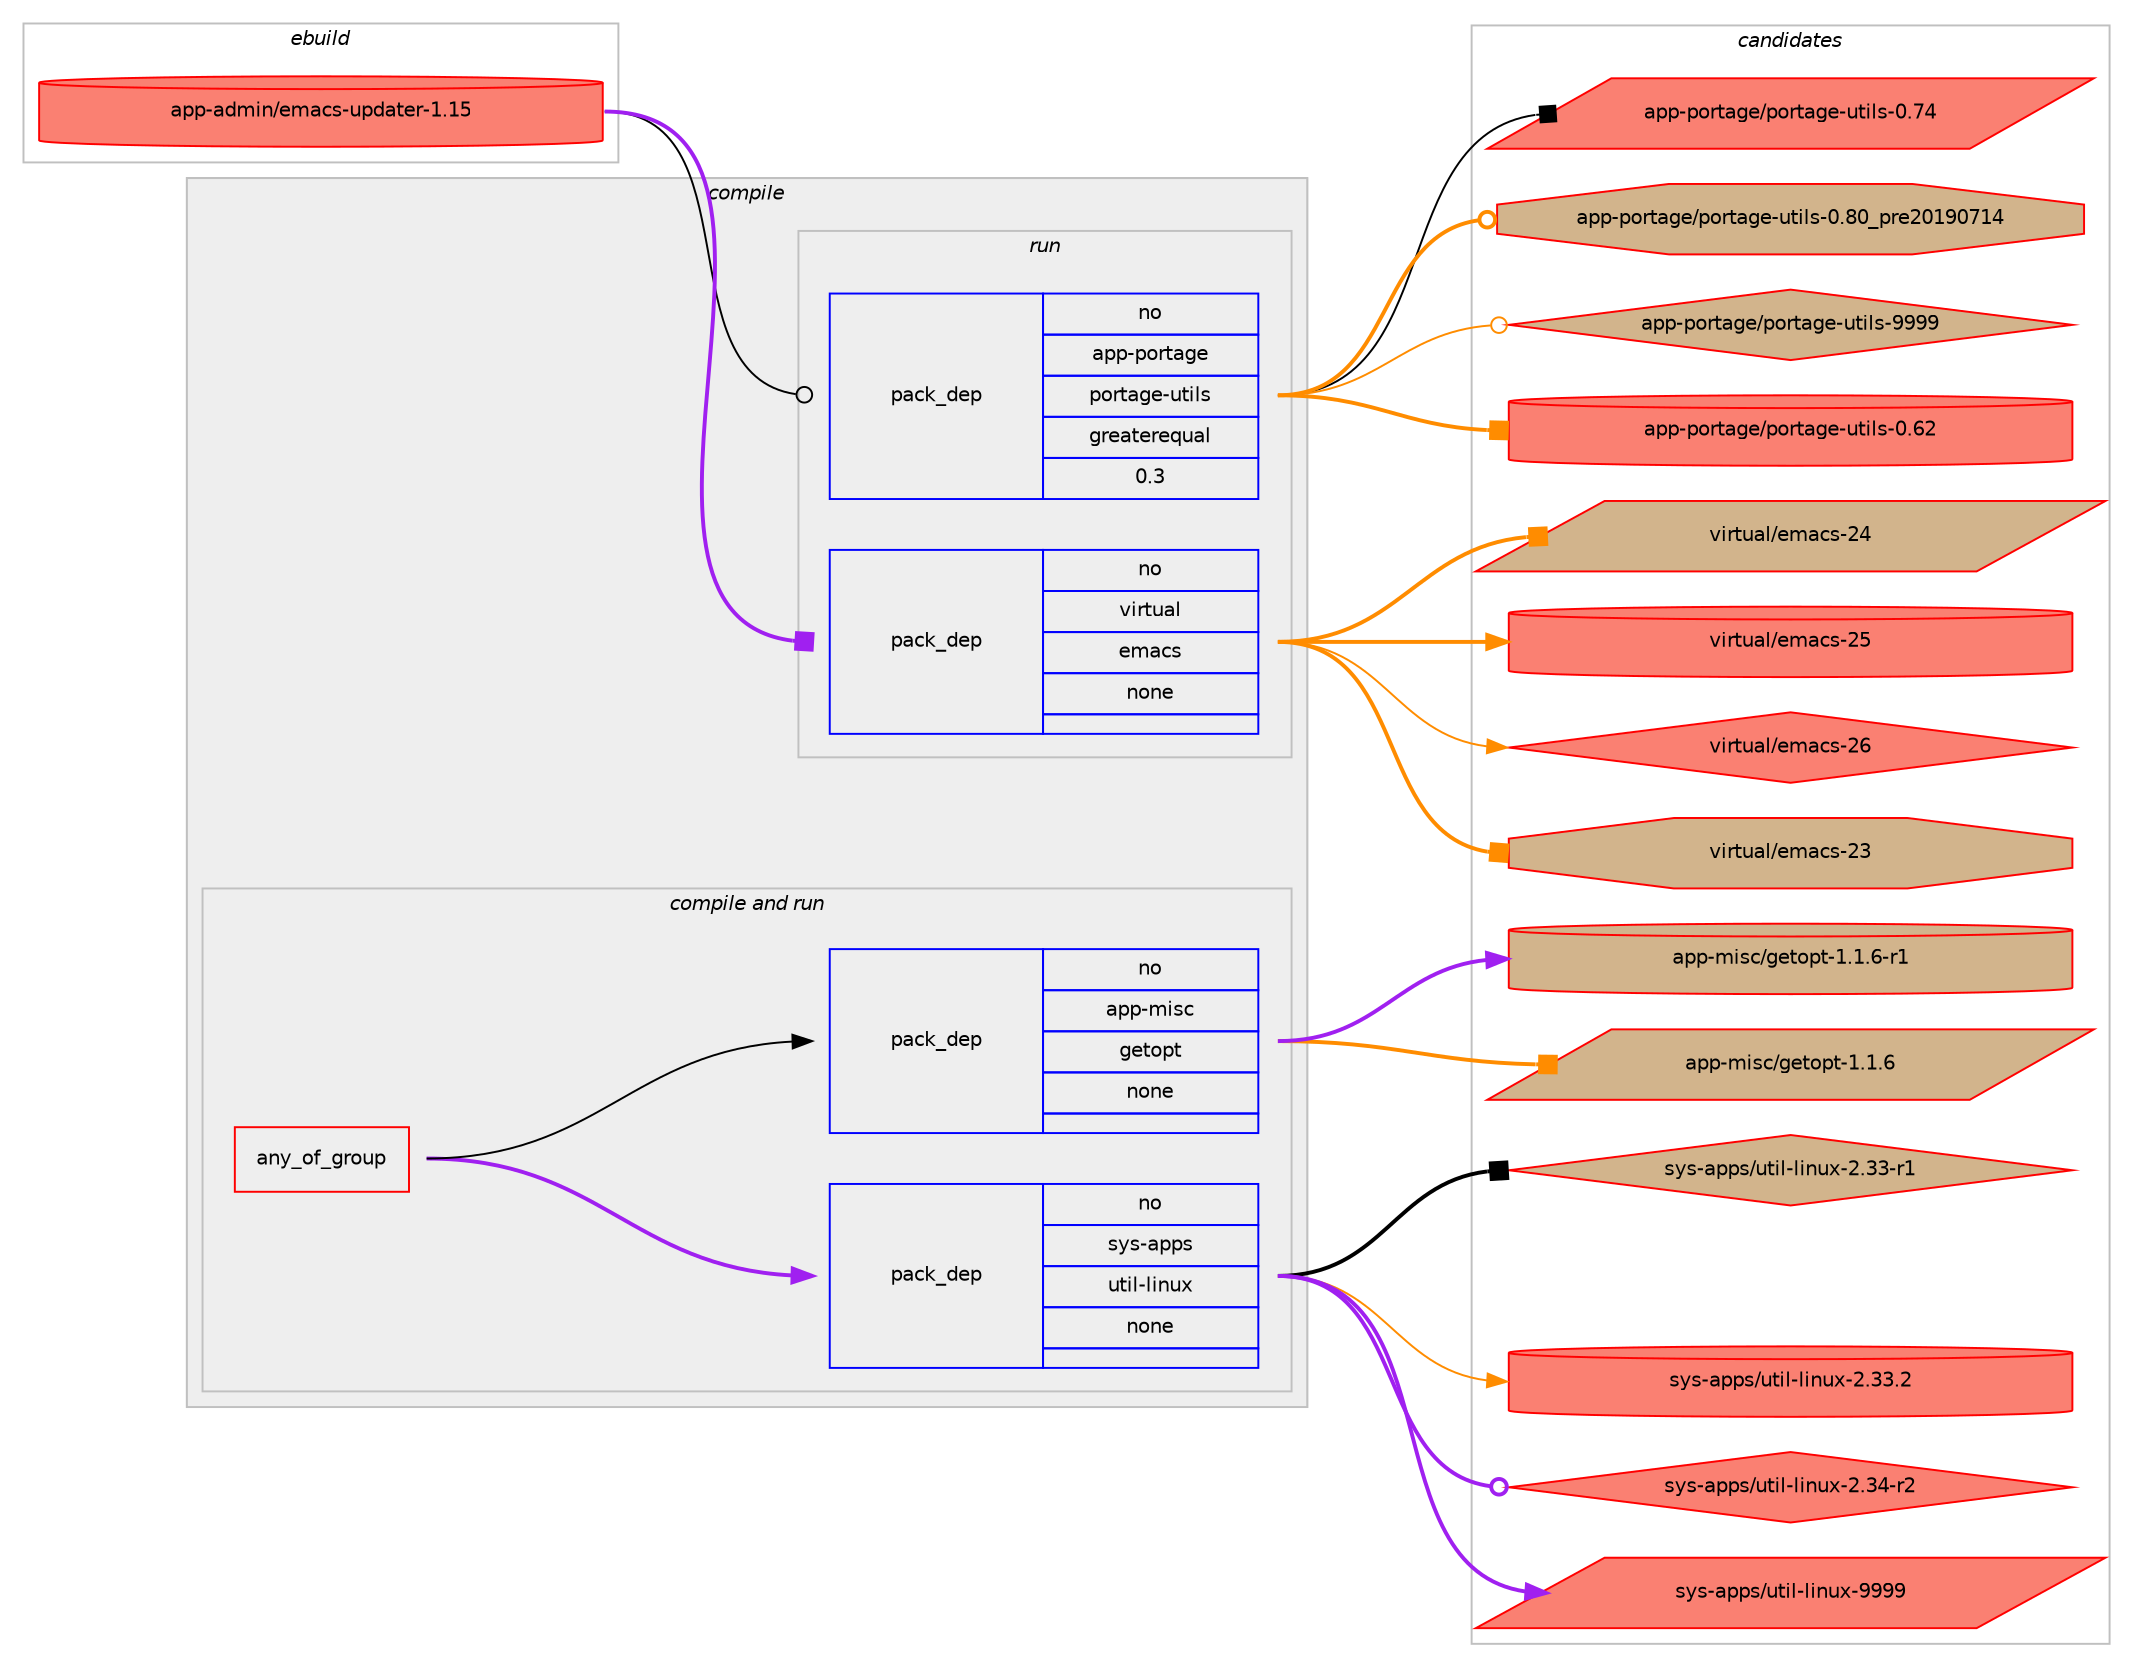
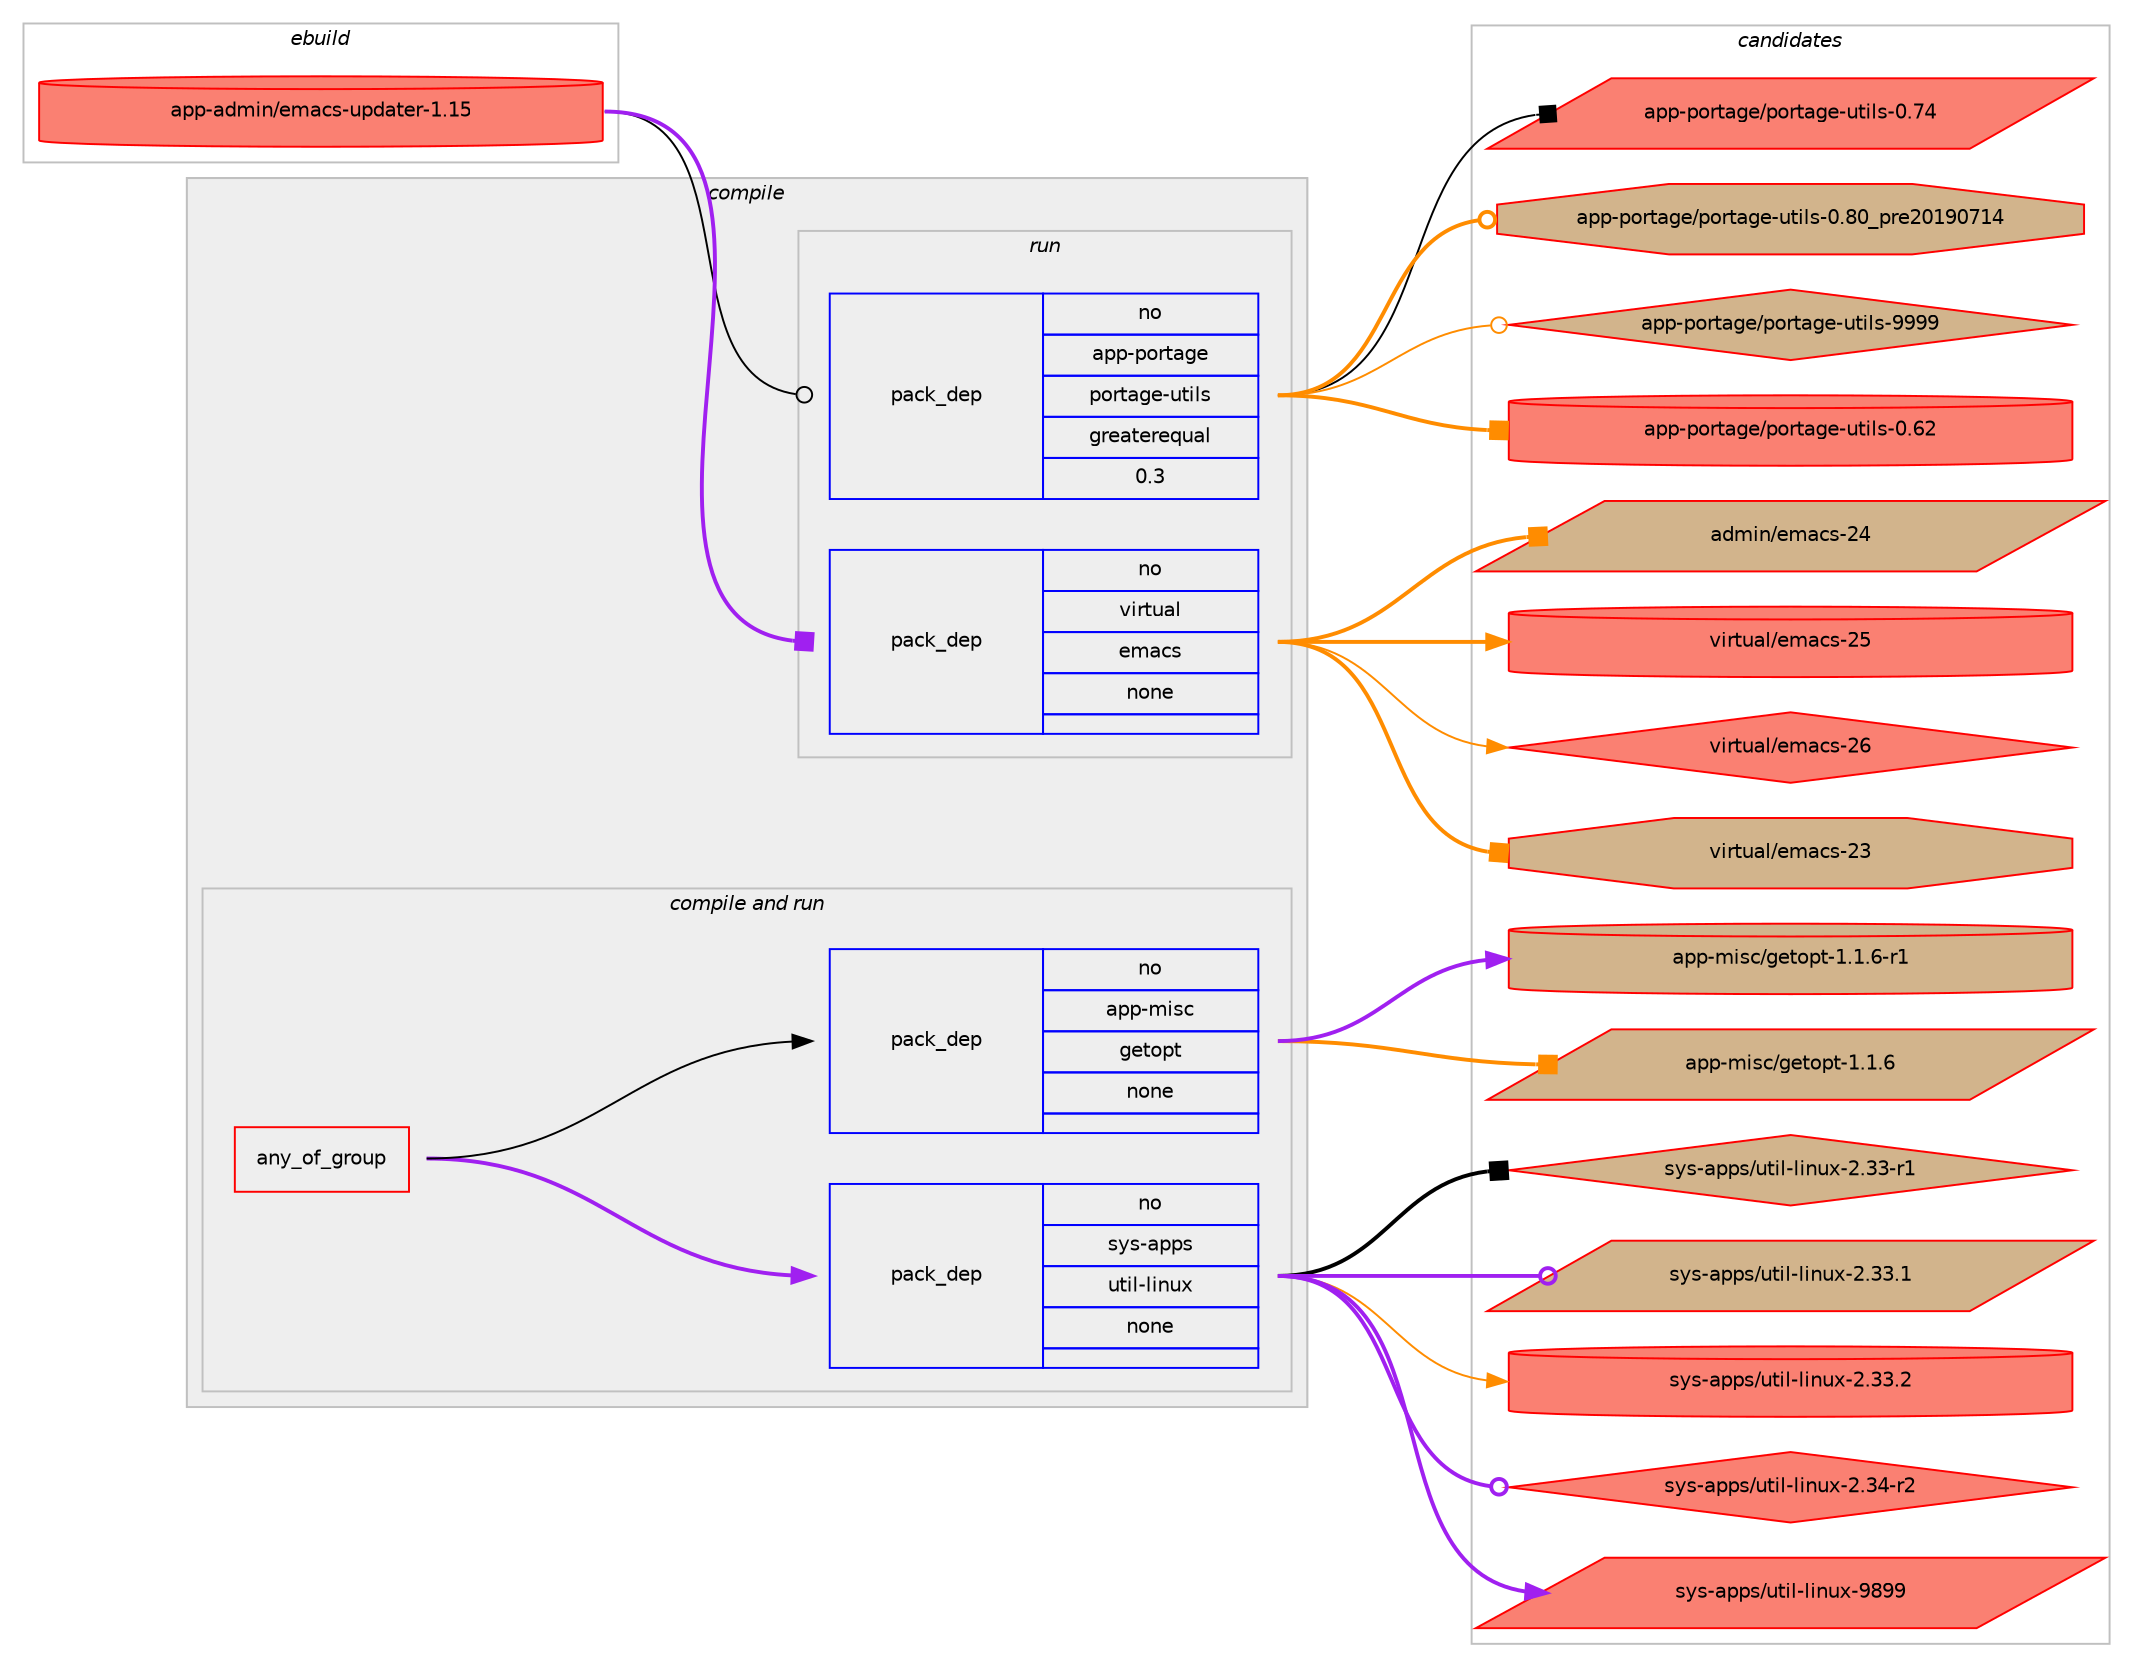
  digraph {
    compound=true
    concentrate=true
    fontname=Helvetica
    fontsize=10
    newrank=true
    rankdir=LR
    ranksep=1.5
    node [color=red fillcolor=salmon fontname=Helvetica fontsize=10 shape=cylinder style=filled]
    edge [arrowhead=box color=darkorange headport=w style=bold tailport=e weight=100]
    n1 [label="app-admin/emacs-updater-1.15" width=4]
    n2 [color=blue label=<<TABLE BORDER="0" CELLBORDER="1" CELLSPACING="0" CELLPADDING="4" WIDTH="220"><TR><TD ROWSPAN="6" CELLPADDING="30">pack_dep</TD></TR><TR><TD WIDTH="110">no</TD></TR><TR><TD>sys-apps</TD></TR><TR><TD>util-linux</TD></TR><TR><TD>none</TD></TR><TR><TD></TD></TR></TABLE>> shape=none fillcolor="" style=""]
    n3 [color=blue label=<<TABLE BORDER="0" CELLBORDER="1" CELLSPACING="0" CELLPADDING="4" WIDTH="220"><TR><TD ROWSPAN="6" CELLPADDING="30">pack_dep</TD></TR><TR><TD WIDTH="110">no</TD></TR><TR><TD>app-misc</TD></TR><TR><TD>getopt</TD></TR><TR><TD>none</TD></TR><TR><TD></TD></TR></TABLE>> shape=none fillcolor="" style=""]
    n4 [label=<<TABLE BORDER="0" CELLBORDER="1" CELLSPACING="0" CELLPADDING="4"><TR><TD CELLPADDING="10">any_of_group</TD></TR></TABLE>> shape=none fillcolor="" style=""]
    n5 [color=blue label=<<TABLE BORDER="0" CELLBORDER="1" CELLSPACING="0" CELLPADDING="4" WIDTH="220"><TR><TD ROWSPAN="6" CELLPADDING="30">pack_dep</TD></TR><TR><TD WIDTH="110">no</TD></TR><TR><TD>app-portage</TD></TR><TR><TD>portage-utils</TD></TR><TR><TD>greaterequal</TD></TR><TR><TD>0.3</TD></TR></TABLE>> shape=none fillcolor="" style=""]
    n6 [color=blue label=<<TABLE BORDER="0" CELLBORDER="1" CELLSPACING="0" CELLPADDING="4" WIDTH="220"><TR><TD ROWSPAN="6" CELLPADDING="30">pack_dep</TD></TR><TR><TD WIDTH="110">no</TD></TR><TR><TD>virtual</TD></TR><TR><TD>emacs</TD></TR><TR><TD>none</TD></TR><TR><TD></TD></TR></TABLE>> shape=none fillcolor="" style=""]
    n7 [fillcolor=tan label="sys-apps/util-linux-2.33-r1" shape=diamond width=4]
+   n8 [fillcolor=tan label="sys-apps/util-linux-2.33.1" shape=parallelogram width=4]
    n9 [label="sys-apps/util-linux-2.33.2" width=4]
    n10 [label="sys-apps/util-linux-2.34-r2" shape=diamond width=4]
-   n11 [label="sys-apps/util-linux-9999" shape=parallelogram width=4]
+   n11 [label="sys-apps/util-linux-9899" shape=parallelogram width=4]
    n12 [fillcolor=tan label="app-misc/getopt-1.1.6" shape=parallelogram width=4]
    n13 [fillcolor=tan label="app-misc/getopt-1.1.6-r1" width=4]
    n14 [label="app-portage/portage-utils-0.62" width=4]
    n15 [label="app-portage/portage-utils-0.74" shape=parallelogram width=4]
    n16 [fillcolor=tan label="app-portage/portage-utils-0.80_pre20190714" shape=octagon width=4]
    n17 [fillcolor=tan label="app-portage/portage-utils-9999" shape=diamond width=4]
    n18 [fillcolor=tan label="virtual/emacs-23" shape=octagon width=4]
-   n19 [fillcolor=tan label="virtual/emacs-24" shape=parallelogram width=4]
+   n19 [fillcolor=tan label="admin/emacs-24" shape=parallelogram width=4]
    n20 [label="virtual/emacs-25" width=4]
    n21 [label="virtual/emacs-26" shape=diamond width=4]
    subgraph cluster_1 {
      color=gray
      label=<<i>dependencies</i>>
      subgraph cluster_2 {
        color=gray
        fillcolor="#eeeeee"
        label=<<i>compile</i>>
        style=filled
      }
      subgraph cluster_3 {
        color=gray
        fillcolor="#eeeeee"
        label=<<i>compile and run</i>>
        style=filled
        subgraph sub_4 {
          color=gray
          fillcolor="#eeeeee"
          label=<<i>compile and run</i>>
          style=filled
          n4
          subgraph sub_5 {
            color=gray
            fillcolor="#eeeeee"
            label=<<i>compile and run</i>>
            style=filled
            n2
          }
          subgraph sub_6 {
            color=gray
            fillcolor="#eeeeee"
            label=<<i>compile and run</i>>
            style=filled
            n3
          }
        }
      }
      subgraph cluster_7 {
        color=gray
        fillcolor="#eeeeee"
        label=<<i>run</i>>
        style=filled
        subgraph sub_8 {
          color=gray
          fillcolor="#eeeeee"
          label=<<i>run</i>>
          style=filled
          n5
        }
        subgraph sub_9 {
          color=gray
          fillcolor="#eeeeee"
          label=<<i>run</i>>
          style=filled
          n6
        }
      }
    }
    subgraph cluster_10 {
      color=gray
      label=<<i>ebuild</i>>
      rank=same
      n1
    }
    subgraph cluster_11 {
      color=gray
      label=<<i>candidates</i>>
      rank=same
      subgraph sub_12 {
        color=black
        label=<<i>candidates</i>>
        nodesep=1
        rank=same
        n7
+       n8
        n9
        n10
        n11
      }
      subgraph sub_13 {
        color=black
        label=<<i>candidates</i>>
        nodesep=1
        rank=same
        n12
        n13
      }
      subgraph sub_14 {
        color=black
        label=<<i>candidates</i>>
        nodesep=1
        rank=same
        n14
        n15
        n16
        n17
      }
      subgraph sub_15 {
        color=black
        label=<<i>candidates</i>>
        nodesep=1
        rank=same
        n18
        n19
        n20
        n21
      }
    }
    n1 -> n5 [arrowhead=odot color=black style=solid weight=20]
    n1 -> n6 [color=purple weight=20]
    n2 -> n7 [color=black]
+   n2 -> n8 [arrowhead=odot color=purple]
    n2 -> n9 [arrowhead=normal style=solid]
    n2 -> n10 [arrowhead=odot color=purple]
    n2 -> n11 [arrowhead=normal color=purple]
    n3 -> n12
    n3 -> n13 [arrowhead=normal color=purple]
    n4 -> n2 [arrowhead=normal color=purple weight=20]
    n4 -> n3 [arrowhead=normal color=black style=solid weight=20]
    n5 -> n14
    n5 -> n15 [color=black style=solid]
    n5 -> n16 [arrowhead=odot]
    n5 -> n17 [arrowhead=odot style=solid]
    n6 -> n18
    n6 -> n19
    n6 -> n20 [arrowhead=normal]
    n6 -> n21 [arrowhead=normal style=solid]
  }
